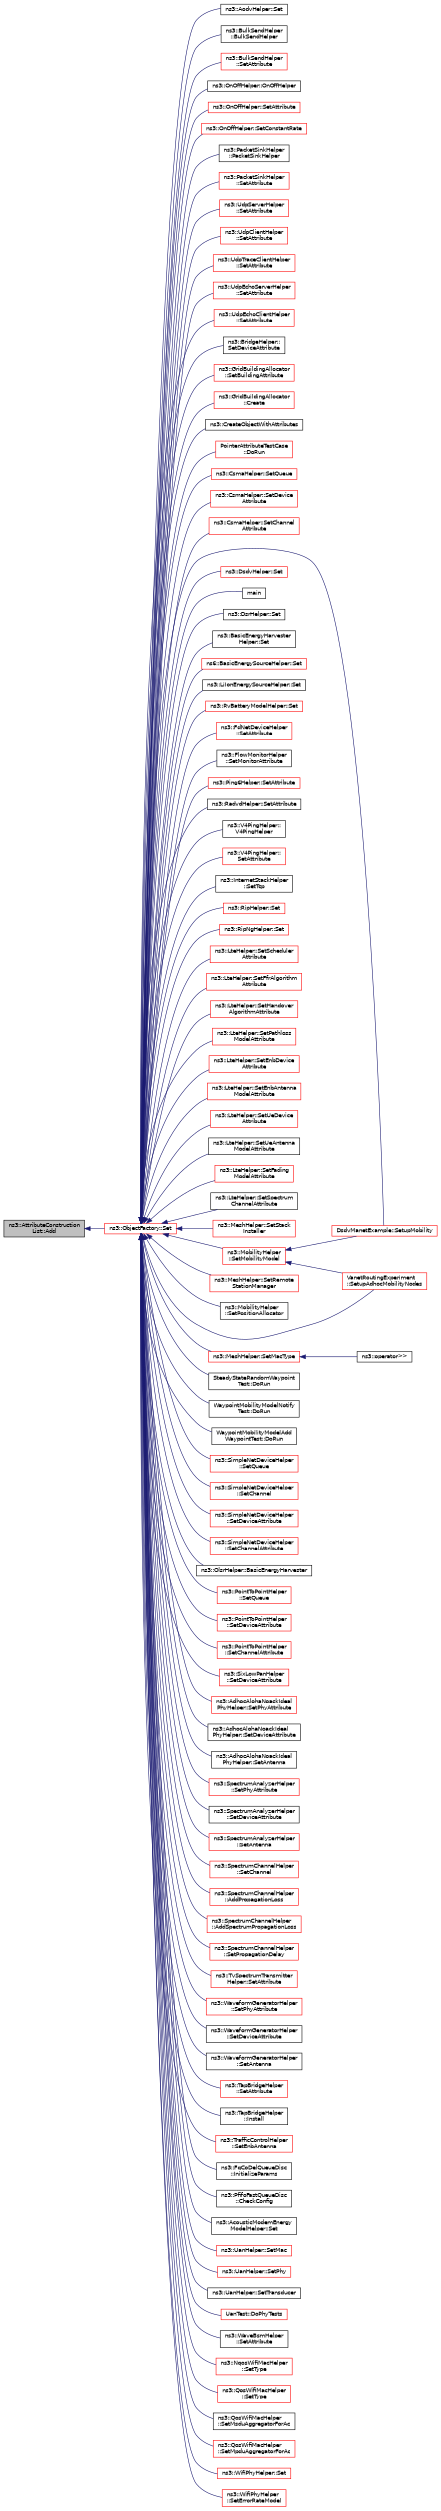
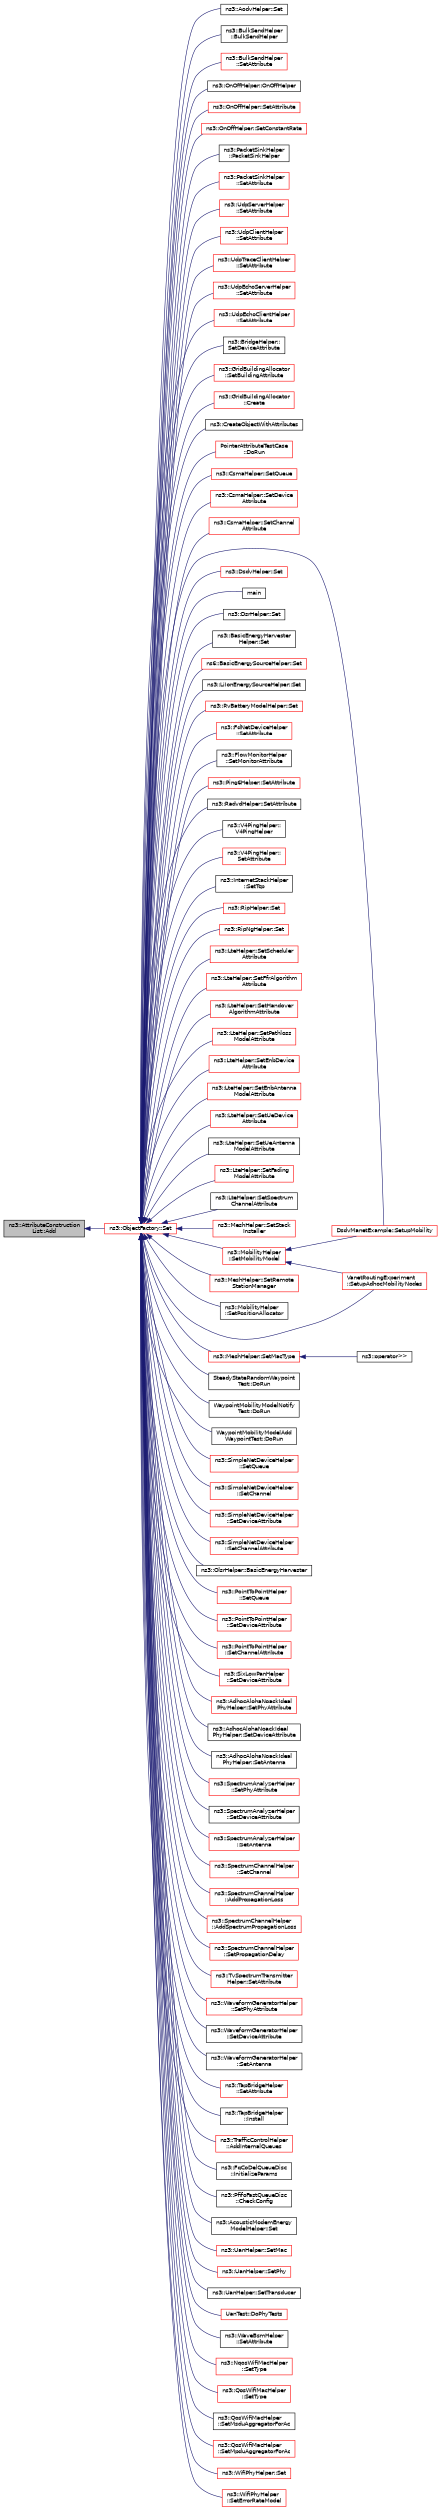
  digraph {
    rankdir=LR
    node [color=red fillcolor=white fontname=Helvetica fontsize=10 shape=record style=filled]
    edge [color=midnightblue dir=back fontname=Helvetica fontsize=10 labelfontname=Helvetica labelfontsize=10 style=solid]
    n1 [color=black fillcolor=grey75 fontcolor=black height=0.2 label="ns3::AttributeConstruction\lList::Add" width=0.4]
    n2 [height=0.2 label="ns3::ObjectFactory::Set" width=0.4]
    n3 [color=black height=0.2 label="ns3::AodvHelper::Set" width=0.4]
    n4 [color=black height=0.2 label="ns3::BulkSendHelper\l::BulkSendHelper" width=0.4]
    n5 [height=0.2 label="ns3::BulkSendHelper\l::SetAttribute" width=0.4]
    n6 [color=black height=0.2 label="ns3::OnOffHelper::OnOffHelper" width=0.4]
    n7 [height=0.2 label="ns3::OnOffHelper::SetAttribute" width=0.4]
    n8 [height=0.2 label="ns3::OnOffHelper::SetConstantRate" width=0.4]
    n9 [color=black height=0.2 label="ns3::PacketSinkHelper\l::PacketSinkHelper" width=0.4]
    n10 [height=0.2 label="ns3::PacketSinkHelper\l::SetAttribute" width=0.4]
    n11 [height=0.2 label="ns3::UdpServerHelper\l::SetAttribute" width=0.4]
    n12 [height=0.2 label="ns3::UdpClientHelper\l::SetAttribute" width=0.4]
    n13 [height=0.2 label="ns3::UdpTraceClientHelper\l::SetAttribute" width=0.4]
    n14 [height=0.2 label="ns3::UdpEchoServerHelper\l::SetAttribute" width=0.4]
    n15 [height=0.2 label="ns3::UdpEchoClientHelper\l::SetAttribute" width=0.4]
    n16 [color=black height=0.2 label="ns3::BridgeHelper::\lSetDeviceAttribute" width=0.4]
    n17 [height=0.2 label="ns3::GridBuildingAllocator\l::SetBuildingAttribute" width=0.4]
    n18 [height=0.2 label="ns3::GridBuildingAllocator\l::Create" width=0.4]
    n19 [color=black height=0.2 label="ns3::CreateObjectWithAttributes" width=0.4]
    n20 [height=0.2 label="PointerAttributeTestCase\l::DoRun" width=0.4]
    n21 [height=0.2 label="ns3::CsmaHelper::SetQueue" width=0.4]
    n22 [height=0.2 label="ns3::CsmaHelper::SetDevice\lAttribute" width=0.4]
    n23 [height=0.2 label="ns3::CsmaHelper::SetChannel\lAttribute" width=0.4]
    n24 [height=0.2 label="DsdvManetExample::SetupMobility" width=0.4]
    n25 [height=0.2 label="ns3::DsdvHelper::Set" width=0.4]
    n26 [color=black height=0.2 label=main width=0.4]
    n27 [color=black height=0.2 label="ns3::DsrHelper::Set" width=0.4]
    n28 [color=black height=0.2 label="ns3::BasicEnergyHarvester\lHelper::Set" width=0.4]
    n29 [height=0.2 label="ns6::BasicEnergySourceHelper::Set" width=0.4]
    n30 [color=black height=0.2 label="ns3::LiIonEnergySourceHelper::Set" width=0.4]
    n31 [height=0.2 label="ns3::RvBatteryModelHelper::Set" width=0.4]
    n32 [height=0.2 label="ns3::FdNetDeviceHelper\l::SetAttribute" width=0.4]
    n33 [color=black height=0.2 label="ns3::FlowMonitorHelper\l::SetMonitorAttribute" width=0.4]
    n34 [height=0.2 label="ns3::Ping6Helper::SetAttribute" width=0.4]
    n35 [color=black height=0.2 label="ns3::RadvdHelper::SetAttribute" width=0.4]
    n36 [color=black height=0.2 label="ns3::V4PingHelper::\lV4PingHelper" width=0.4]
    n37 [height=0.2 label="ns3::V4PingHelper::\lSetAttribute" width=0.4]
    n38 [color=black height=0.2 label="ns3::InternetStackHelper\l::SetTcp" width=0.4]
    n39 [height=0.2 label="ns3::RipHelper::Set" width=0.4]
    n40 [height=0.2 label="ns3::RipNgHelper::Set" width=0.4]
    n41 [height=0.2 label="ns3::LteHelper::SetScheduler\lAttribute" width=0.4]
    n42 [height=0.2 label="ns3::LteHelper::SetFfrAlgorithm\lAttribute" width=0.4]
    n43 [height=0.2 label="ns3::LteHelper::SetHandover\lAlgorithmAttribute" width=0.4]
    n44 [height=0.2 label="ns3::LteHelper::SetPathloss\lModelAttribute" width=0.4]
    n45 [height=0.2 label="ns3::LteHelper::SetEnbDevice\lAttribute" width=0.4]
    n46 [height=0.2 label="ns3::LteHelper::SetEnbAntenna\lModelAttribute" width=0.4]
    n47 [height=0.2 label="ns3::LteHelper::SetUeDevice\lAttribute" width=0.4]
    n48 [color=black height=0.2 label="ns3::LteHelper::SetUeAntenna\lModelAttribute" width=0.4]
    n49 [height=0.2 label="ns3::LteHelper::SetFading\lModelAttribute" width=0.4]
    n50 [color=black height=0.2 label="ns3::LteHelper::SetSpectrum\lChannelAttribute" width=0.4]
    n51 [height=0.2 label="ns3::MeshHelper::SetStack\lInstaller" width=0.4]
    n52 [height=0.2 label="ns3::MeshHelper::SetMacType" width=0.4]
    n53 [height=0.2 label="ns3::MeshHelper::SetRemote\lStationManager" width=0.4]
    n54 [color=black height=0.2 label="ns3::MobilityHelper\l::SetPositionAllocator" width=0.4]
    n55 [height=0.2 label="ns3::MobilityHelper\l::SetMobilityModel" width=0.4]
    n56 [height=0.2 label="VanetRoutingExperiment\l::SetupAdhocMobilityNodes" width=0.4]
    n57 [color=black height=0.2 label="SteadyStateRandomWaypoint\lTest::DoRun" width=0.4]
    n58 [color=black height=0.2 label="WaypointMobilityModelNotify\lTest::DoRun" width=0.4]
    n59 [color=black height=0.2 label="WaypointMobilityModelAdd\lWaypointTest::DoRun" width=0.4]
    n60 [height=0.2 label="ns3::SimpleNetDeviceHelper\l::SetQueue" width=0.4]
    n61 [height=0.2 label="ns3::SimpleNetDeviceHelper\l::SetChannel" width=0.4]
    n62 [height=0.2 label="ns3::SimpleNetDeviceHelper\l::SetDeviceAttribute" width=0.4]
    n63 [height=0.2 label="ns3::SimpleNetDeviceHelper\l::SetChannelAttribute" width=0.4]
    n64 [color=black height=0.2 label="ns3::OlsrHelper::BasicEnergyHarvester" width=0.4]
    n65 [height=0.2 label="ns3::PointToPointHelper\l::SetQueue" width=0.4]
    n66 [height=0.2 label="ns3::PointToPointHelper\l::SetDeviceAttribute" width=0.4]
    n67 [height=0.2 label="ns3::PointToPointHelper\l::SetChannelAttribute" width=0.4]
    n68 [height=0.2 label="ns3::SixLowPanHelper\l::SetDeviceAttribute" width=0.4]
    n69 [height=0.2 label="ns3::AdhocAlohaNoackIdeal\lPhyHelper::SetPhyAttribute" width=0.4]
    n70 [color=black height=0.2 label="ns3::AdhocAlohaNoackIdeal\lPhyHelper::SetDeviceAttribute" width=0.4]
    n71 [color=black height=0.2 label="ns3::AdhocAlohaNoackIdeal\lPhyHelper::SetAntenna" width=0.4]
    n72 [height=0.2 label="ns3::SpectrumAnalyzerHelper\l::SetPhyAttribute" width=0.4]
    n73 [color=black height=0.2 label="ns3::SpectrumAnalyzerHelper\l::SetDeviceAttribute" width=0.4]
    n74 [height=0.2 label="ns3::SpectrumAnalyzerHelper\l::SetAntenna" width=0.4]
    n75 [height=0.2 label="ns3::SpectrumChannelHelper\l::SetChannel" width=0.4]
    n76 [height=0.2 label="ns3::SpectrumChannelHelper\l::AddPropagationLoss" width=0.4]
    n77 [height=0.2 label="ns3::SpectrumChannelHelper\l::AddSpectrumPropagationLoss" width=0.4]
    n78 [height=0.2 label="ns3::SpectrumChannelHelper\l::SetPropagationDelay" width=0.4]
    n79 [height=0.2 label="ns3::TvSpectrumTransmitter\lHelper::SetAttribute" width=0.4]
    n80 [height=0.2 label="ns3::WaveformGeneratorHelper\l::SetPhyAttribute" width=0.4]
    n81 [color=black height=0.2 label="ns3::WaveformGeneratorHelper\l::SetDeviceAttribute" width=0.4]
    n82 [color=black height=0.2 label="ns3::WaveformGeneratorHelper\l::SetAntenna" width=0.4]
    n83 [height=0.2 label="ns3::TapBridgeHelper\l::SetAttribute" width=0.4]
    n84 [color=black height=0.2 label="ns3::TapBridgeHelper\l::Install" width=0.4]
-   n85 [height=0.2 label="ns3::TrafficControlHelper\l::SetEnbAntenna" width=0.4]
+   n85 [height=0.2 label="ns3::TrafficControlHelper\l::AddInternalQueues" width=0.4]
    n86 [color=black height=0.2 label="ns3::FqCoDelQueueDisc\l::InitializeParams" width=0.4]
    n87 [color=black height=0.2 label="ns3::PfifoFastQueueDisc\l::CheckConfig" width=0.4]
    n88 [color=black height=0.2 label="ns3::AcousticModemEnergy\lModelHelper::Set" width=0.4]
    n89 [height=0.2 label="ns3::UanHelper::SetMac" width=0.4]
    n90 [height=0.2 label="ns3::UanHelper::SetPhy" width=0.4]
    n91 [color=black height=0.2 label="ns3::UanHelper::SetTransducer" width=0.4]
    n92 [height=0.2 label="UanTest::DoPhyTests" width=0.4]
    n93 [color=black height=0.2 label="ns3::WaveBsmHelper\l::SetAttribute" width=0.4]
    n94 [height=0.2 label="ns3::NqosWifiMacHelper\l::SetType" width=0.4]
    n95 [height=0.2 label="ns3::QosWifiMacHelper\l::SetType" width=0.4]
    n96 [color=black height=0.2 label="ns3::QosWifiMacHelper\l::SetMsduAggregatorForAc" width=0.4]
    n97 [height=0.2 label="ns3::QosWifiMacHelper\l::SetMpduAggregatorForAc" width=0.4]
    n98 [height=0.2 label="ns3::WifiPhyHelper::Set" width=0.4]
    n99 [height=0.2 label="ns3::WifiPhyHelper\l::SetErrorRateModel" width=0.4]
    n100 [color=black height=0.2 label="ns3::operator\>\>" width=0.4]
    n1 -> n2
    n2 -> n3
    n2 -> n4
    n2 -> n5
    n2 -> n6
    n2 -> n7
    n2 -> n8
    n2 -> n9
    n2 -> n10
    n2 -> n11
    n2 -> n12
    n2 -> n13
    n2 -> n14
    n2 -> n15
    n2 -> n16
    n2 -> n17
    n2 -> n18
    n2 -> n19
    n2 -> n20
    n2 -> n21
    n2 -> n22
    n2 -> n23
    n2 -> n24
    n2 -> n25
    n2 -> n26
    n2 -> n27
    n2 -> n28
    n2 -> n29
    n2 -> n30
    n2 -> n31
    n2 -> n32
    n2 -> n33
    n2 -> n34
    n2 -> n35
    n2 -> n36
    n2 -> n37
    n2 -> n38
    n2 -> n39
    n2 -> n40
    n2 -> n41
    n2 -> n42
    n2 -> n43
    n2 -> n44
    n2 -> n45
    n2 -> n46
    n2 -> n47
    n2 -> n48
    n2 -> n49
    n2 -> n50
    n2 -> n51
    n2 -> n52
    n2 -> n53
    n2 -> n54
    n2 -> n55
    n2 -> n56
    n2 -> n57
    n2 -> n58
    n2 -> n59
    n2 -> n60
    n2 -> n61
    n2 -> n62
    n2 -> n63
    n2 -> n64
    n2 -> n65
    n2 -> n66
    n2 -> n67
    n2 -> n68
    n2 -> n69
    n2 -> n70
    n2 -> n71
    n2 -> n72
    n2 -> n73
    n2 -> n74
    n2 -> n75
    n2 -> n76
    n2 -> n77
    n2 -> n78
    n2 -> n79
    n2 -> n80
    n2 -> n81
    n2 -> n82
    n2 -> n83
    n2 -> n84
    n2 -> n85
    n2 -> n86
    n2 -> n87
    n2 -> n88
    n2 -> n89
    n2 -> n90
    n2 -> n91
    n2 -> n92
    n2 -> n93
    n2 -> n94
    n2 -> n95
    n2 -> n96
    n2 -> n97
    n2 -> n98
    n2 -> n99
    n52 -> n100
    n55 -> n24
    n55 -> n56
  }
